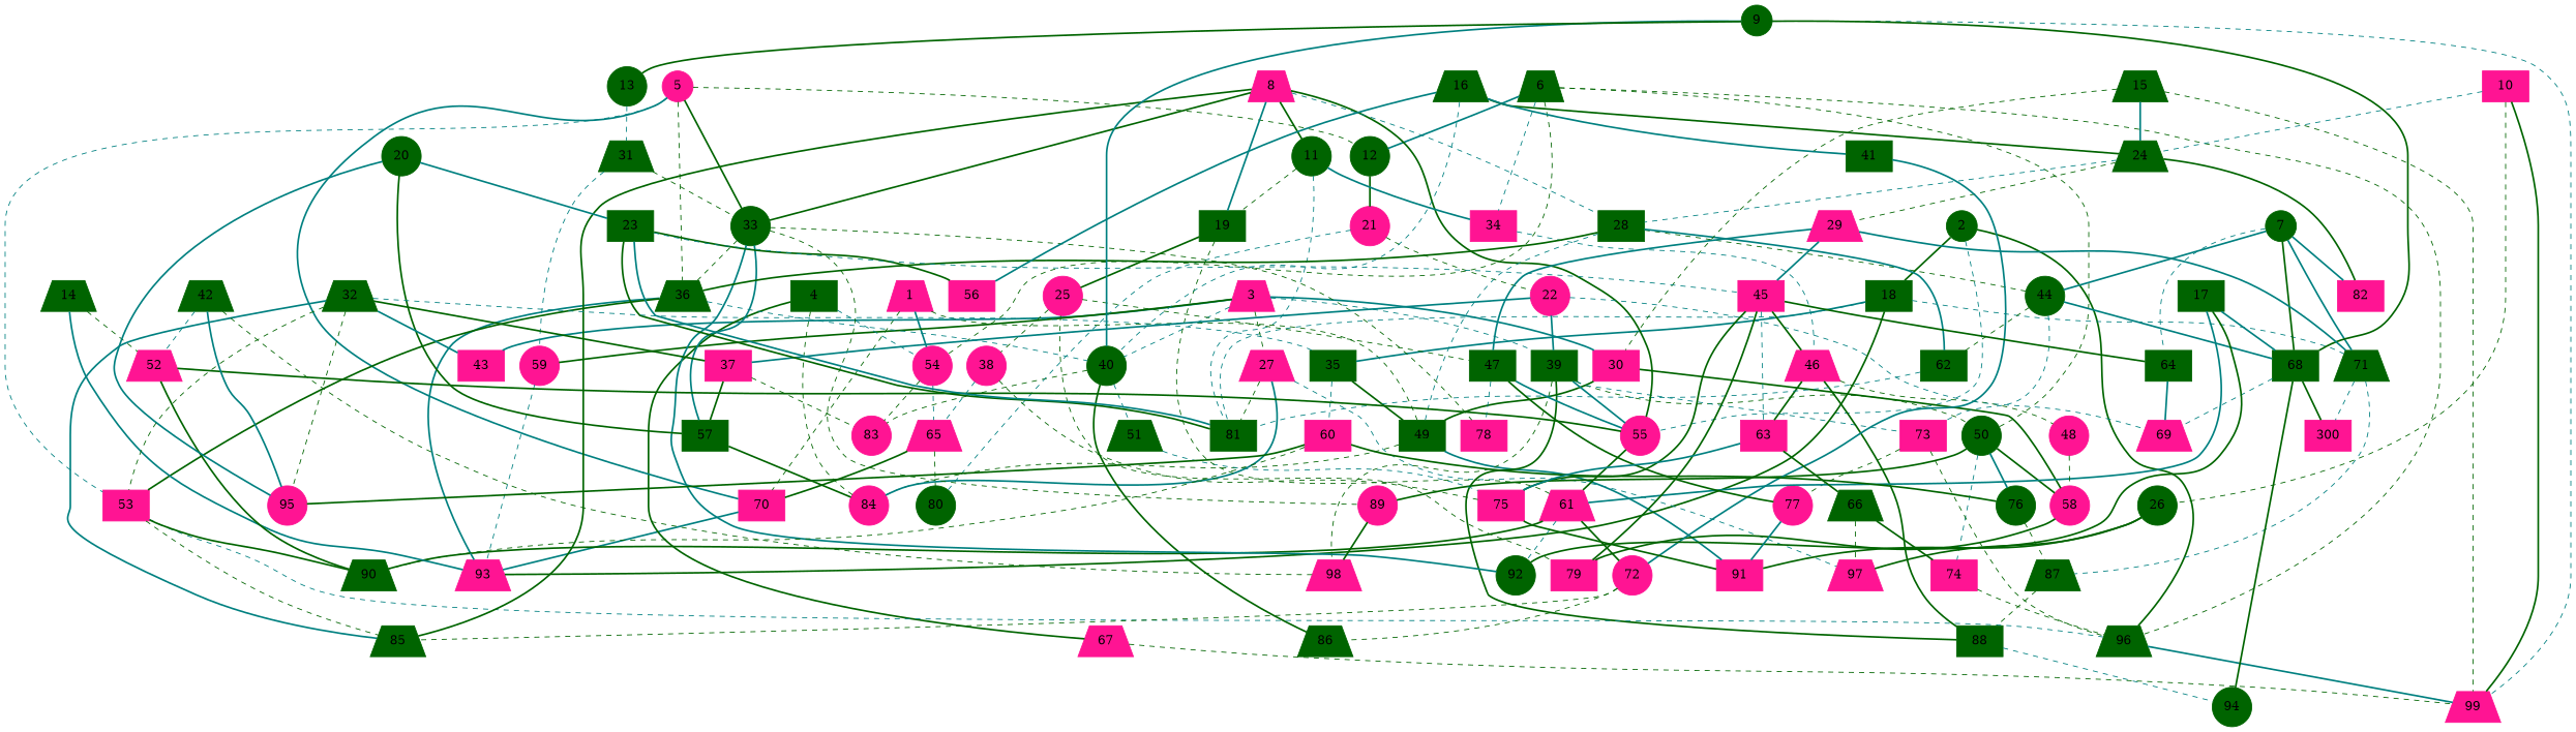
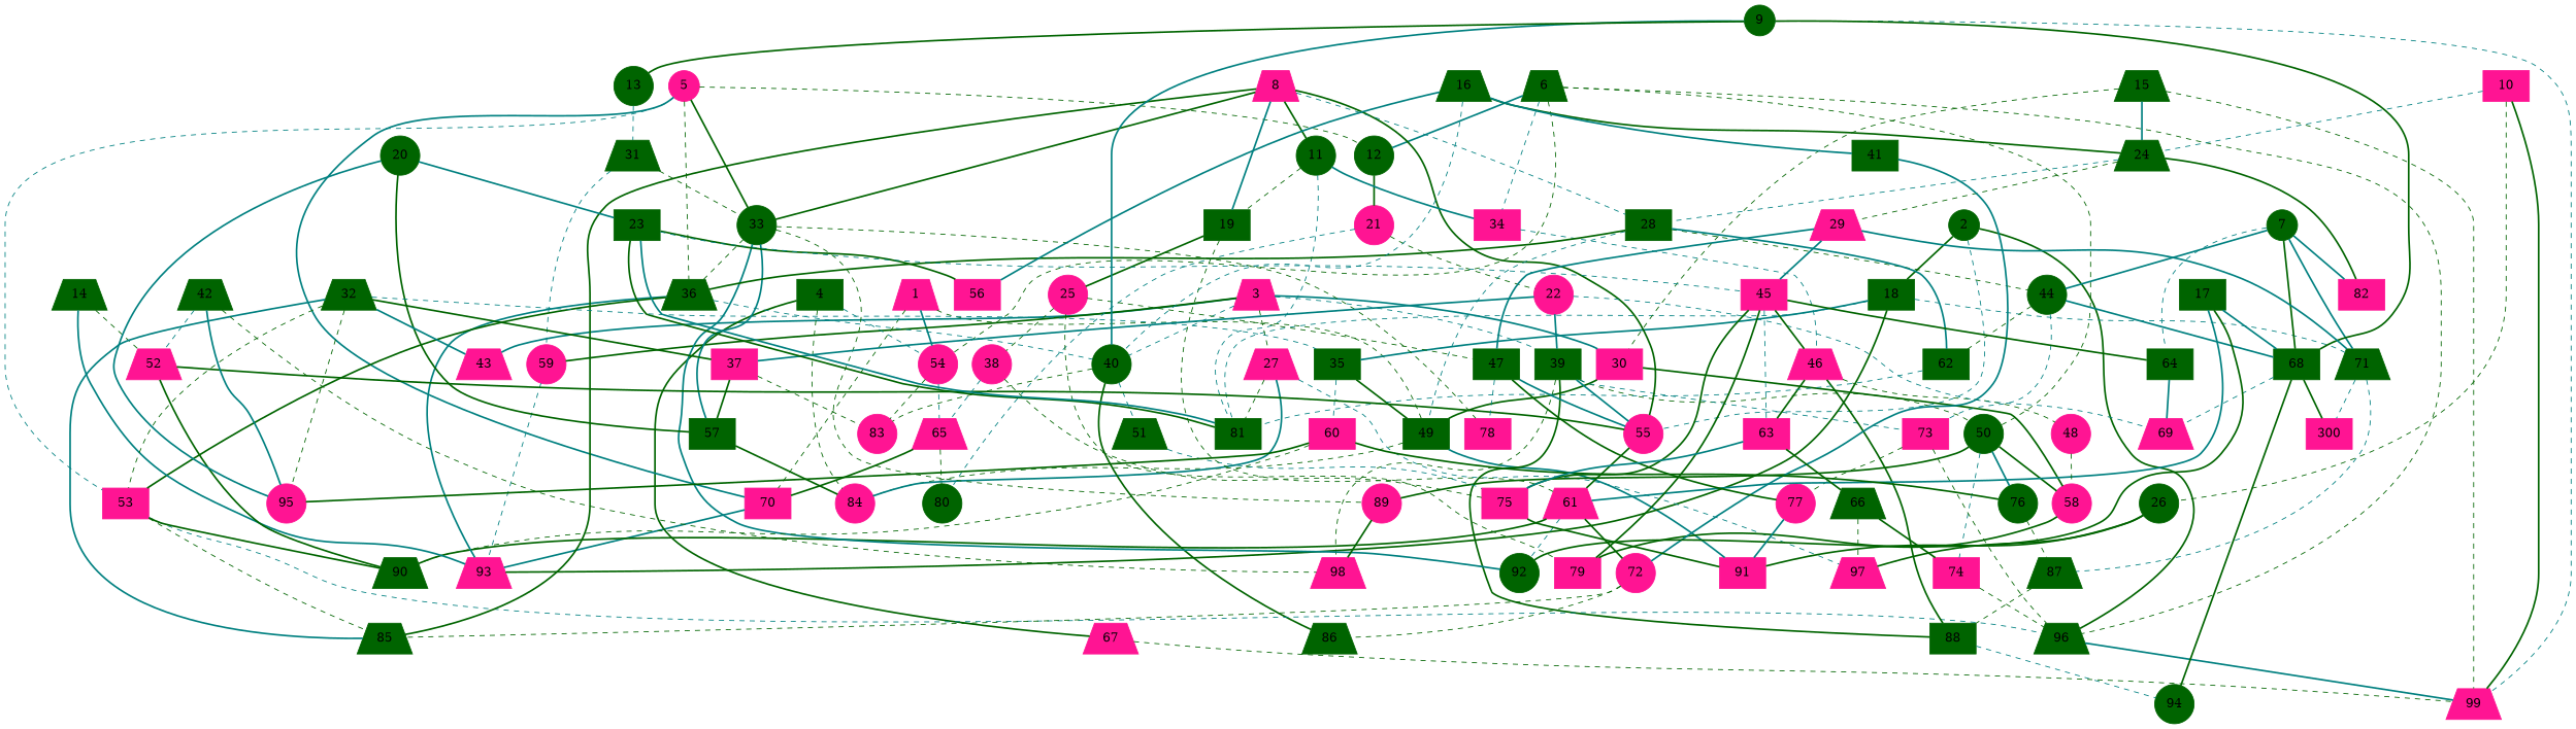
  graph {
    node [color=deeppink shape=box style=filled]
    edge [color=darkgreen style=bold]
    1 [shape=trapezium]
    49 [color=darkgreen]
    54 [shape=circle]
    70
    84 [shape=circle]
    91
    83 [shape=circle]
    65 [shape=trapezium]
    93 [shape=trapezium]
    2 [color=darkgreen shape=circle]
    18 [color=darkgreen]
    55 [shape=circle]
    96 [color=darkgreen shape=trapezium]
    71 [color=darkgreen shape=trapezium]
    81 [color=darkgreen]
    35 [color=darkgreen]
    61 [shape=trapezium]
    99 [shape=trapezium]
    3 [shape=trapezium]
    27 [shape=trapezium]
    30
    39 [color=darkgreen]
    40 [color=darkgreen shape=circle]
-   43
+   43 [shape=trapezium]
    59 [shape=circle]
    97 [shape=trapezium]
    58 [shape=circle]
    50 [color=darkgreen shape=circle]
    73
    88 [color=darkgreen]
    98 [shape=trapezium]
    51 [color=darkgreen shape=trapezium]
    86 [color=darkgreen shape=trapezium]
    4 [color=darkgreen]
    67 [shape=trapezium]
    5 [shape=circle]
    12 [color=darkgreen shape=circle]
    33 [color=darkgreen shape=circle]
    36 [color=darkgreen shape=trapezium]
    53
    21 [shape=circle]
    92 [color=darkgreen shape=circle]
    57 [color=darkgreen]
    78
    89 [shape=circle]
    85 [color=darkgreen shape=trapezium]
    90 [color=darkgreen shape=trapezium]
    6 [color=darkgreen shape=trapezium]
    34
    46 [shape=trapezium]
    74
    76 [color=darkgreen shape=circle]
    7 [color=darkgreen shape=circle]
    44 [color=darkgreen shape=circle]
    64 [color=darkgreen]
    68 [color=darkgreen]
    82
    62 [color=darkgreen]
    69 [shape=trapezium]
    94 [color=darkgreen shape=circle]
    n61 [label=300]
    87 [color=darkgreen shape=trapezium]
    8 [shape=trapezium]
    11 [color=darkgreen shape=circle]
    19 [color=darkgreen]
    28 [color=darkgreen]
    25 [shape=circle]
    9 [color=darkgreen shape=circle]
    13 [color=darkgreen shape=circle]
    31 [color=darkgreen shape=trapezium]
    10
    24 [color=darkgreen shape=trapezium]
    26 [color=darkgreen shape=circle]
    29 [shape=trapezium]
    22 [shape=circle]
    80 [color=darkgreen shape=circle]
    14 [color=darkgreen shape=trapezium]
    52 [shape=trapezium]
    15 [color=darkgreen shape=trapezium]
    16 [color=darkgreen shape=trapezium]
    41 [color=darkgreen]
    56
    72 [shape=circle]
    17 [color=darkgreen]
    60
    38 [shape=circle]
    47 [color=darkgreen]
    79
    20 [color=darkgreen shape=circle]
    23 [color=darkgreen]
    95 [shape=circle]
    45
    37
    75
    63
    77 [shape=circle]
    32 [color=darkgreen shape=trapezium]
    48 [shape=circle]
    42 [color=darkgreen shape=trapezium]
    66 [color=darkgreen shape=trapezium]
    1 -- 49 [style=dashed]
    1 -- 54 [color=teal]
    1 -- 70 [style=dashed]
    49 -- 84 [style=dashed]
    49 -- 91 [color=teal]
    54 -- 83 [style=dashed]
    54 -- 65 [color=teal style=dashed]
    70 -- 93 [color=teal]
    65 -- 70
    65 -- 80 [style=dashed]
    2 -- 18
    2 -- 55 [color=teal style=dashed]
    2 -- 96
    18 -- 93
    18 -- 71 [color=teal style=dashed]
    18 -- 81 [color=teal style=dashed]
    18 -- 35 [color=teal]
    55 -- 61
    96 -- 99 [color=teal]
    71 -- n61 [color=teal style=dashed]
    71 -- 87 [color=teal style=dashed]
    35 -- 49
    35 -- 60 [color=teal style=dashed]
    61 -- 92 [color=teal style=dashed]
    61 -- 90
    61 -- 72
    3 -- 27 [style=dashed]
    3 -- 30 [color=teal]
    3 -- 39 [color=teal style=dashed]
    3 -- 40 [color=teal style=dashed]
    3 -- 43 [color=teal]
    3 -- 59
    27 -- 84 [color=teal]
    27 -- 81 [style=dashed]
    27 -- 97 [color=teal style=dashed]
    30 -- 49
    30 -- 58
    39 -- 55 [color=teal]
    39 -- 50 [style=dashed]
    39 -- 73 [color=teal style=dashed]
    39 -- 88
    39 -- 98 [style=dashed]
    40 -- 83 [style=dashed]
    40 -- 51 [color=teal style=dashed]
    40 -- 86
    59 -- 93 [color=teal style=dashed]
    58 -- 79
    50 -- 58
    50 -- 89
    50 -- 74 [color=teal style=dashed]
    50 -- 76 [color=teal]
    73 -- 96 [style=dashed]
    73 -- 77 [style=dashed]
    88 -- 94 [color=teal style=dashed]
    51 -- 75 [color=teal style=dashed]
    4 -- 54 [color=teal style=dashed]
    4 -- 84 [style=dashed]
    4 -- 67
    67 -- 99 [style=dashed]
    5 -- 70 [color=teal]
    5 -- 12 [style=dashed]
    5 -- 33
    5 -- 36 [style=dashed]
    5 -- 53 [color=teal style=dashed]
    12 -- 21
    33 -- 36 [style=dashed]
    33 -- 92 [color=teal]
    33 -- 57 [color=teal]
    33 -- 78 [style=dashed]
    33 -- 89 [style=dashed]
    36 -- 93 [color=teal]
    36 -- 40 [color=teal style=dashed]
    36 -- 53
    53 -- 96 [color=teal style=dashed]
    53 -- 85 [style=dashed]
    53 -- 90
    21 -- 22 [style=dashed]
    21 -- 80 [color=teal style=dashed]
    57 -- 84
    89 -- 98
    6 -- 54 [style=dashed]
    6 -- 96 [style=dashed]
    6 -- 50 [style=dashed]
    6 -- 12 [color=teal]
    6 -- 34 [color=teal style=dashed]
    34 -- 46 [color=teal style=dashed]
    46 -- 88
    46 -- 63
    46 -- 48 [style=dashed]
    74 -- 96 [style=dashed]
    76 -- 87 [style=dashed]
    7 -- 71 [color=teal]
    7 -- 44 [color=teal]
    7 -- 64 [color=teal style=dashed]
    7 -- 68
    7 -- 82 [color=teal]
    44 -- 73 [color=teal style=dashed]
    44 -- 68 [color=teal]
    44 -- 62 [style=dashed]
    64 -- 69 [color=teal]
    68 -- 69 [color=teal style=dashed]
    68 -- 94
    68 -- n61
    62 -- 81 [color=teal style=dashed]
    87 -- 88 [style=dashed]
    8 -- 55
    8 -- 33
    8 -- 85
    8 -- 11
    8 -- 19 [color=teal]
    8 -- 28 [color=teal style=dashed]
    11 -- 81 [color=teal style=dashed]
    11 -- 34 [color=teal]
    11 -- 19 [style=dashed]
    19 -- 61 [style=dashed]
    19 -- 25
    28 -- 49 [color=teal style=dashed]
    28 -- 36
    28 -- 44 [style=dashed]
    28 -- 62 [color=teal]
    25 -- 38 [style=dashed]
    25 -- 47 [style=dashed]
    25 -- 79 [style=dashed]
    9 -- 99 [color=teal style=dashed]
    9 -- 40 [color=teal]
    9 -- 68
    9 -- 13
    13 -- 31 [color=teal style=dashed]
    31 -- 59 [color=teal style=dashed]
    31 -- 33 [style=dashed]
    10 -- 99
    10 -- 24 [color=teal style=dashed]
    10 -- 26 [style=dashed]
    24 -- 82
    24 -- 28 [color=teal style=dashed]
    24 -- 29 [style=dashed]
    26 -- 91
    26 -- 97
    29 -- 71 [color=teal]
    29 -- 47 [color=teal]
    29 -- 45 [color=teal]
    22 -- 39 [color=teal]
    22 -- 69 [color=teal style=dashed]
    22 -- 37 [color=teal]
    14 -- 93 [color=teal]
    14 -- 52 [style=dashed]
    52 -- 55
    52 -- 90
    15 -- 99 [style=dashed]
    15 -- 30 [style=dashed]
    15 -- 24 [color=teal]
    16 -- 40 [color=teal style=dashed]
    16 -- 24
    16 -- 41 [color=teal]
    16 -- 56 [color=teal]
    41 -- 72 [color=teal]
    72 -- 86 [style=dashed]
    72 -- 85 [style=dashed]
    17 -- 61 [color=teal]
    17 -- 92
    17 -- 68 [color=teal]
    60 -- 90 [style=dashed]
    60 -- 76
    60 -- 95
    38 -- 65 [color=teal style=dashed]
    38 -- 75 [style=dashed]
    47 -- 55 [color=teal]
    47 -- 78 [color=teal style=dashed]
    47 -- 77
    20 -- 57
    20 -- 23 [color=teal]
    20 -- 95 [color=teal]
    23 -- 81
    23 -- 81 [color=teal]
    23 -- 56
    23 -- 45 [color=teal style=dashed]
    45 -- 46
    45 -- 64
    45 -- 79
    45 -- 75
    45 -- 63 [color=teal style=dashed]
    37 -- 83 [style=dashed]
    37 -- 57
    75 -- 91
    63 -- 75 [color=teal]
    63 -- 66
    77 -- 91 [color=teal]
    32 -- 35 [color=teal style=dashed]
    32 -- 43 [color=teal]
    32 -- 53 [style=dashed]
    32 -- 85 [color=teal]
    32 -- 95 [style=dashed]
    32 -- 37
    48 -- 58 [style=dashed]
    42 -- 98 [style=dashed]
    42 -- 52 [color=teal style=dashed]
    42 -- 95 [color=teal]
    66 -- 97 [style=dashed]
    66 -- 74
  }
